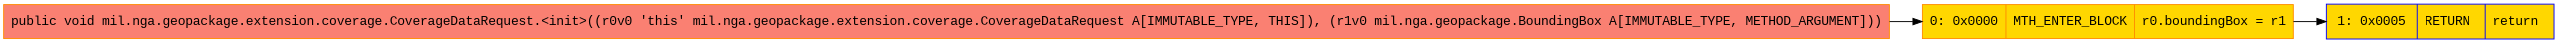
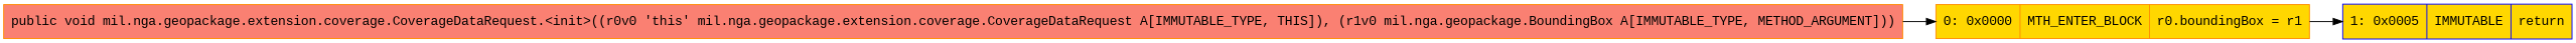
  digraph {
    rankdir=LR
    fontname="Liberation Mono"
    node [shape=record style=filled fillcolor=gold color=darkorange fontname="Liberation Mono"]
    edge [fontname="Liberation Mono"]
    n1 [label="{0\:\ 0x0000|MTH_ENTER_BLOCK\l|r0.boundingBox = r1\l}"]
-   n2 [label="{1\:\ 0x0005|RETURN\l|return\l}" color=blue]
+   n2 [label="{1\:\ 0x0005|IMMUTABLE\l|return\l}" color=blue]
    n3 [label="{public void mil.nga.geopackage.extension.coverage.CoverageDataRequest.\<init\>((r0v0 'this' mil.nga.geopackage.extension.coverage.CoverageDataRequest A[IMMUTABLE_TYPE, THIS]), (r1v0 mil.nga.geopackage.BoundingBox A[IMMUTABLE_TYPE, METHOD_ARGUMENT])) }" fillcolor=salmon]
    n1 -> n2
    n3 -> n1
  }
